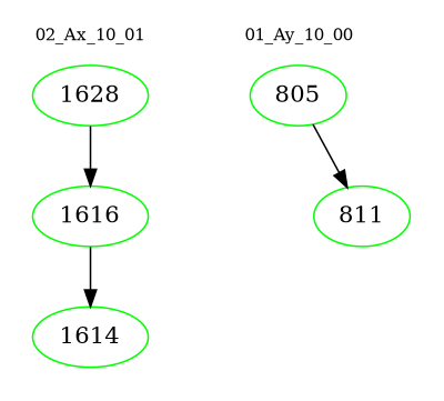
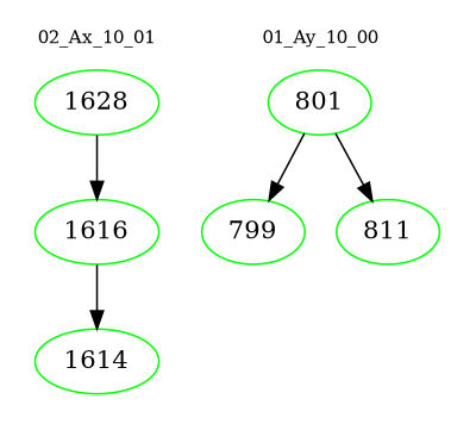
  digraph {
    node [color=green]
    edge [color=black]
    n1 [label=1628]
    n2 [label=1616]
    n3 [label=1614]
-   n4 [label=805]
+   n4 [label=801]
+   n5 [label=799]
    n6 [label=811]
    subgraph cluster_1 {
      color=white
      fontsize=10
      label="02_Ax_10_01"
      n1
      n2
      n3
    }
    subgraph cluster_2 {
      color=white
      fontsize=10
      label="01_Ay_10_00"
      n4
+     n5
      n6
    }
    n1 -> n2
    n2 -> n3
+   n4 -> n5
    n4 -> n6
  }
